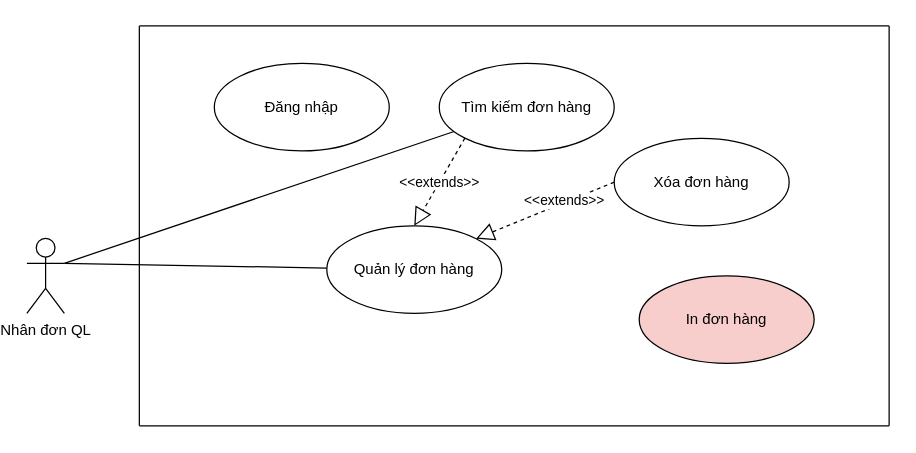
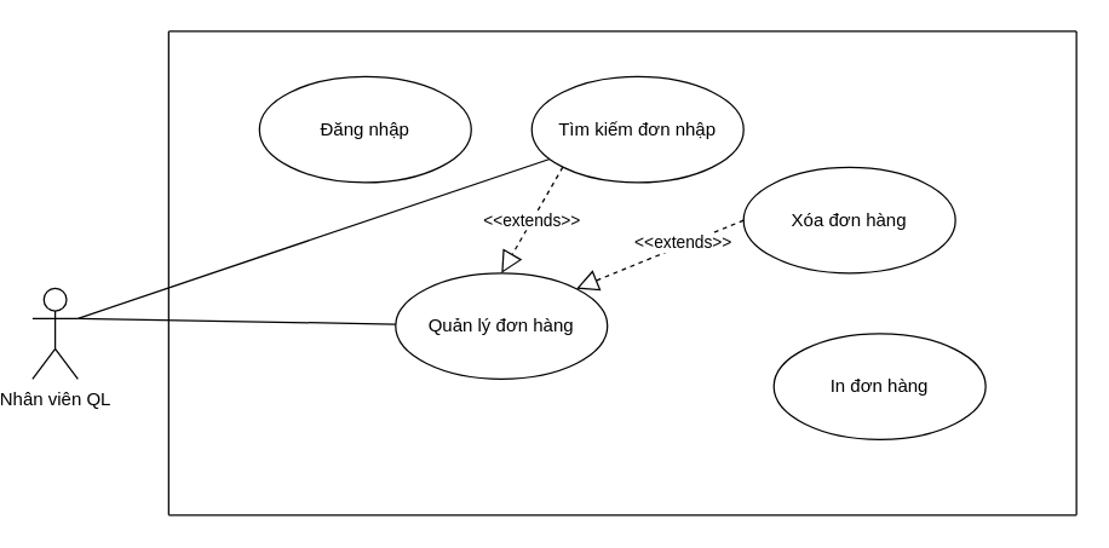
  <mxCell id="0" />
  <mxCell id="1" parent="0" />
  <mxCell id="2" value="Quản lý đơn hàng" style="ellipse;whiteSpace=wrap;html=1;" vertex="1" parent="1"><mxGeometry x="260" y="180" width="140" height="70" as="geometry" /></mxCell>
  <mxCell id="3" value="Đăng nhập" style="ellipse;whiteSpace=wrap;html=1;" vertex="1" parent="1"><mxGeometry x="170" y="50" width="140" height="70" as="geometry" /></mxCell>
  <mxCell id="4" value="" style="endArrow=none;html=1;rounded=0;exitX=1;exitY=0.333;exitDx=0;exitDy=0;exitPerimeter=0;" edge="1" parent="1" source="9" target="2"><mxGeometry width="50" height="50" relative="1" as="geometry"><mxPoint x="-10" y="210" as="sourcePoint" /><mxPoint x="0" y="90" as="targetPoint" /></mxGeometry></mxCell>
  <mxCell id="5" value="" style="endArrow=none;html=1;rounded=0;exitX=1;exitY=0.333;exitDx=0;exitDy=0;exitPerimeter=0;" edge="1" parent="1" source="9" target="6"><mxGeometry width="50" height="50" relative="1" as="geometry"><mxPoint x="-27.308" y="190" as="sourcePoint" /><mxPoint x="0" y="90" as="targetPoint" /></mxGeometry></mxCell>
- <mxCell id="6" value="Tìm kiếm đơn hàng" style="ellipse;whiteSpace=wrap;html=1;" vertex="1" parent="1"><mxGeometry x="350" y="50" width="140" height="70" as="geometry" /></mxCell>
+ <mxCell id="6" value="Tìm kiếm đơn nhập" style="ellipse;whiteSpace=wrap;html=1;" vertex="1" parent="1"><mxGeometry x="350" y="50" width="140" height="70" as="geometry" /></mxCell>
  <mxCell id="7" value="Xóa đơn hàng" style="ellipse;whiteSpace=wrap;html=1;" vertex="1" parent="1"><mxGeometry x="490" y="110" width="140" height="70" as="geometry" /></mxCell>
- <mxCell id="8" value="In đơn hàng" style="ellipse;whiteSpace=wrap;html=1;fillColor=#f8cecc;" vertex="1" parent="1"><mxGeometry x="510" y="220" width="140" height="70" as="geometry" /></mxCell>
- <mxCell id="9" value="Nhân đơn QL" style="shape=umlActor;verticalLabelPosition=bottom;verticalAlign=top;html=1;" vertex="1" parent="1"><mxGeometry x="20" y="190" width="30" height="60" as="geometry" /></mxCell>
+ <mxCell id="8" value="In đơn hàng" style="ellipse;whiteSpace=wrap;html=1;" vertex="1" parent="1"><mxGeometry x="510" y="220" width="140" height="70" as="geometry" /></mxCell>
+ <mxCell id="9" value="Nhân viên QL" style="shape=umlActor;verticalLabelPosition=bottom;verticalAlign=top;html=1;" vertex="1" parent="1"><mxGeometry x="20" y="190" width="30" height="60" as="geometry" /></mxCell>
  <mxCell id="10" value="&amp;lt;&amp;lt;extends&amp;gt;&amp;gt;" style="endArrow=block;dashed=1;endFill=0;endSize=12;html=1;rounded=0;entryX=0.5;entryY=0;entryDx=0;entryDy=0;exitX=0;exitY=1;exitDx=0;exitDy=0;" edge="1" parent="1" source="6" target="2"><mxGeometry width="160" relative="1" as="geometry"><mxPoint x="190" y="170" as="sourcePoint" /><mxPoint x="350" y="170" as="targetPoint" /></mxGeometry></mxCell>
  <mxCell id="11" value="" style="endArrow=block;dashed=1;endFill=0;endSize=12;html=1;rounded=0;exitX=0;exitY=0.5;exitDx=0;exitDy=0;entryX=1;entryY=0;entryDx=0;entryDy=0;" edge="1" parent="1" source="7" target="2"><mxGeometry width="160" relative="1" as="geometry"><mxPoint x="430" y="130" as="sourcePoint" /><mxPoint x="390" y="200" as="targetPoint" /></mxGeometry></mxCell>
  <mxCell id="12" value="&amp;lt;&amp;lt;extends&amp;gt;&amp;gt;" style="edgeLabel;html=1;align=center;verticalAlign=middle;resizable=0;points=[];" vertex="1" connectable="0" parent="11"><mxGeometry x="-0.285" y="-2" relative="1" as="geometry"><mxPoint as="offset" /></mxGeometry></mxCell>
  <mxCell id="13" value="" style="endArrow=none;html=1;rounded=0;" edge="1" parent="1"><mxGeometry width="50" height="50" relative="1" as="geometry"><mxPoint x="110" y="340" as="sourcePoint" /><mxPoint x="110" y="20" as="targetPoint" /></mxGeometry></mxCell>
  <mxCell id="14" value="" style="endArrow=none;html=1;rounded=0;" edge="1" parent="1"><mxGeometry width="50" height="50" relative="1" as="geometry"><mxPoint x="110" y="340" as="sourcePoint" /><mxPoint x="710" y="340" as="targetPoint" /></mxGeometry></mxCell>
  <mxCell id="15" value="" style="endArrow=none;html=1;rounded=0;" edge="1" parent="1"><mxGeometry width="50" height="50" relative="1" as="geometry"><mxPoint x="710" y="20" as="sourcePoint" /><mxPoint x="710" y="340" as="targetPoint" /></mxGeometry></mxCell>
  <mxCell id="16" value="" style="endArrow=none;html=1;rounded=0;" edge="1" parent="1"><mxGeometry width="50" height="50" relative="1" as="geometry"><mxPoint x="110" y="20" as="sourcePoint" /><mxPoint x="710" y="20" as="targetPoint" /></mxGeometry></mxCell>
